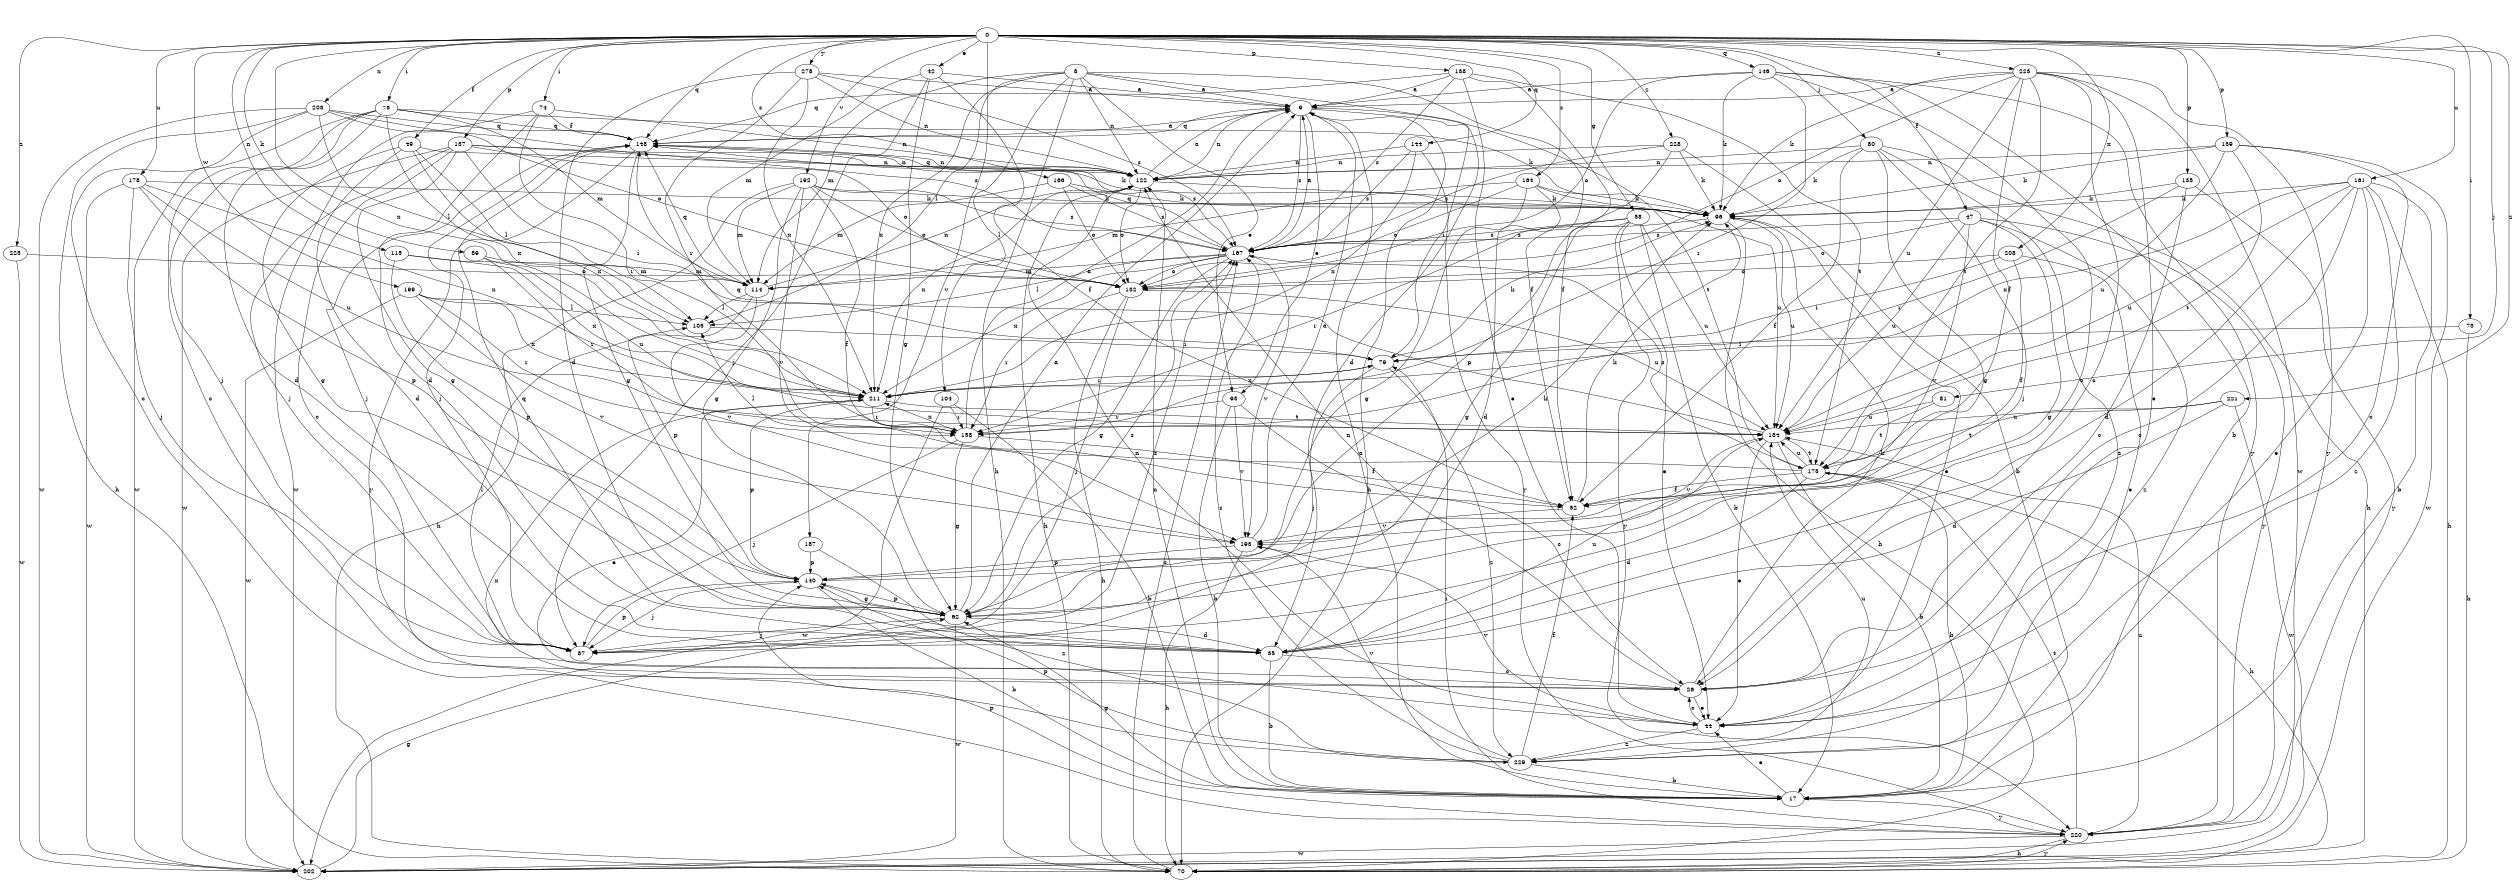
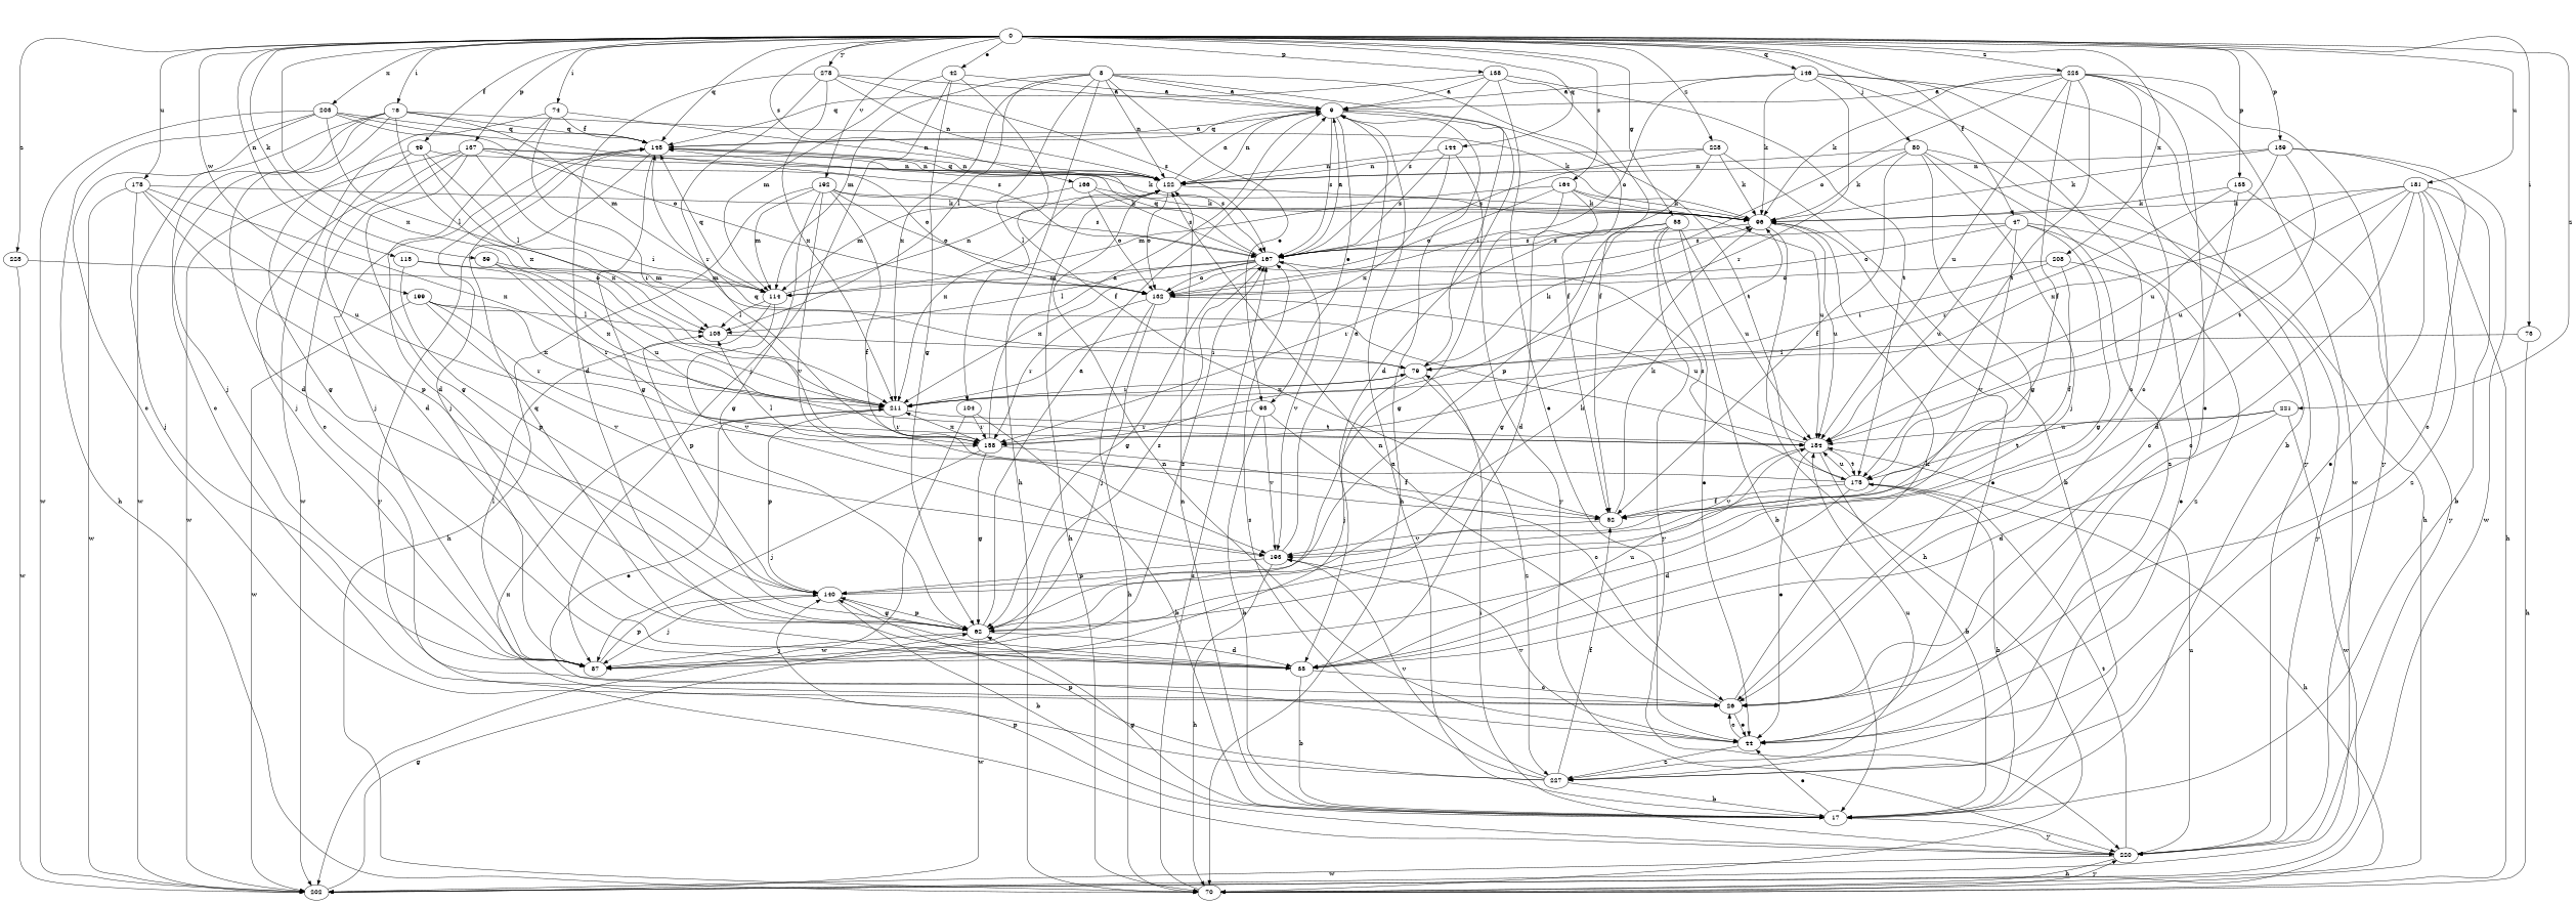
  strict digraph {
    0
    42
    47
    49
    58
    73
    74
    78
    80
-   81
    89
    115
    135
    137
    138
    139
    144
    146
    148
    164
    166
    178
-   181 [label=161]
-   187
+   181
    192
    199
    203
    208
    211
    n30 [label=278]
    221
    225
    n33 [label=223]
    228
    9
    52
    114
    62
    87
    167
    220
    184
    193
-   229
+   229 [label=227]
    132
    35
    105
    122
    17
    44
    158
    70
    79
    202
    26
    96
    175
    140
    8
    n60 [label=93]
    104
    0 -> 42 [label=e]
    0 -> 47 [label=f]
    0 -> 49 [label=f]
    0 -> 58 [label=g]
    0 -> 73 [label=i]
    0 -> 74 [label=i]
    0 -> 78 [label=i]
    0 -> 80 [label=j]
-   0 -> 81 [label=j]
    0 -> 89 [label=k]
    0 -> 115 [label=n]
    0 -> 135 [label=p]
    0 -> 137 [label=p]
    0 -> 138 [label=p]
    0 -> 139 [label=p]
    0 -> 144 [label=q]
    0 -> 146 [label=q]
    0 -> 148 [label=q]
    0 -> 164 [label=s]
    0 -> 166 [label=s]
    0 -> 178 [label=u]
    0 -> 181 [label=u]
-   0 -> 187 [label=v]
    0 -> 192 [label=v]
    0 -> 199 [label=w]
    0 -> 203 [label=x]
    0 -> 208 [label=x]
    0 -> 211 [label=x]
    0 -> n30 [label=y]
    0 -> 221 [label=z]
    0 -> 225 [label=z]
    0 -> n33 [label=z]
    0 -> 228 [label=z]
    42 -> 9 [label=a]
    42 -> 52 [label=f]
    42 -> 114 [label=m]
    42 -> 62 [label=g]
    42 -> 87 [label=j]
    47 -> 62 [label=g]
    47 -> 167 [label=s]
    47 -> 220 [label=y]
    47 -> 184 [label=u]
    47 -> 193 [label=v]
    47 -> 229 [label=z]
    47 -> 132 [label=o]
    49 -> 211 [label=x]
    49 -> 62 [label=g]
    49 -> 35 [label=d]
    49 -> 105 [label=l]
    49 -> 122 [label=n]
    58 -> 62 [label=g]
    58 -> 167 [label=s]
    58 -> 220 [label=y]
    58 -> 184 [label=u]
    58 -> 17 [label=b]
    58 -> 44 [label=e]
    58 -> 158 [label=r]
    73 -> 70 [label=h]
    73 -> 79 [label=i]
    74 -> 148 [label=f]
    74 -> 35 [label=d]
    74 -> 122 [label=n]
    74 -> 158 [label=r]
    74 -> 202 [label=w]
    78 -> 148 [label=q]
    78 -> 211 [label=x]
    78 -> 114 [label=m]
    78 -> 87 [label=j]
    78 -> 35 [label=d]
    78 -> 202 [label=w]
    78 -> 26 [label=c]
    78 -> 96 [label=k]
    80 -> 52 [label=f]
    80 -> 62 [label=g]
    80 -> 87 [label=j]
    80 -> 229 [label=z]
    80 -> 122 [label=n]
    80 -> 70 [label=h]
    80 -> 96 [label=k]
-   81 -> 184 [label=u]
-   81 -> 175 [label=t]
    89 -> 114 [label=m]
    89 -> 184 [label=u]
    89 -> 158 [label=r]
    115 -> 211 [label=x]
    115 -> 114 [label=m]
    115 -> 140 [label=p]
    135 -> 220 [label=y]
    135 -> 158 [label=r]
    135 -> 26 [label=c]
    135 -> 96 [label=k]
    137 -> 62 [label=g]
    137 -> 87 [label=j]
    137 -> 132 [label=o]
    137 -> 122 [label=n]
    137 -> 79 [label=i]
    137 -> 202 [label=w]
    137 -> 26 [label=c]
    137 -> 96 [label=k]
    138 -> 148 [label=q]
    138 -> 9 [label=a]
    138 -> 52 [label=f]
    138 -> 167 [label=s]
    138 -> 44 [label=e]
    138 -> 175 [label=t]
    139 -> 184 [label=u]
    139 -> 122 [label=n]
    139 -> 202 [label=w]
    139 -> 26 [label=c]
    139 -> 96 [label=k]
    139 -> 175 [label=t]
    144 -> 211 [label=x]
    144 -> 167 [label=s]
    144 -> 220 [label=y]
    144 -> 122 [label=n]
    146 -> 9 [label=a]
    146 -> 220 [label=y]
    146 -> 132 [label=o]
    146 -> 17 [label=b]
    146 -> 158 [label=r]
    146 -> 26 [label=c]
    146 -> 96 [label=k]
    148 -> 9 [label=a]
    148 -> 62 [label=g]
    148 -> 87 [label=j]
    148 -> 167 [label=s]
    148 -> 220 [label=y]
    148 -> 122 [label=n]
    164 -> 114 [label=m]
    164 -> 62 [label=g]
    164 -> 184 [label=u]
    164 -> 132 [label=o]
    164 -> 35 [label=d]
    164 -> 96 [label=k]
    166 -> 114 [label=m]
    166 -> 167 [label=s]
    166 -> 132 [label=o]
    166 -> 96 [label=k]
    178 -> 211 [label=x]
    178 -> 87 [label=j]
    178 -> 184 [label=u]
    178 -> 202 [label=w]
    178 -> 96 [label=k]
    178 -> 140 [label=p]
    181 -> 211 [label=x]
    181 -> 184 [label=u]
    181 -> 229 [label=z]
    181 -> 35 [label=d]
    181 -> 17 [label=b]
    181 -> 44 [label=e]
    181 -> 70 [label=h]
    181 -> 26 [label=c]
    181 -> 96 [label=k]
-   187 -> 229 [label=z]
-   187 -> 140 [label=p]
    192 -> 52 [label=f]
    192 -> 114 [label=m]
    192 -> 62 [label=g]
    192 -> 167 [label=s]
    192 -> 193 [label=v]
    192 -> 132 [label=o]
    192 -> 70 [label=h]
    192 -> 96 [label=k]
    199 -> 211 [label=x]
    199 -> 193 [label=v]
    199 -> 105 [label=l]
    199 -> 158 [label=r]
    199 -> 202 [label=w]
    203 -> 148 [label=q]
    203 -> 167 [label=s]
    203 -> 132 [label=o]
    203 -> 105 [label=l]
    203 -> 70 [label=h]
    203 -> 202 [label=w]
    203 -> 26 [label=c]
    208 -> 52 [label=f]
    208 -> 132 [label=o]
    208 -> 44 [label=e]
    208 -> 79 [label=i]
    211 -> 184 [label=t]
    211 -> 44 [label=e]
    211 -> 158 [label=r]
    211 -> 79 [label=i]
    211 -> 140 [label=p]
    n30 -> 211 [label=x]
    n30 -> 9 [label=a]
    n30 -> 167 [label=s]
    n30 -> 35 [label=d]
    n30 -> 122 [label=n]
    n30 -> 158 [label=r]
    221 -> 184 [label=u]
    221 -> 35 [label=d]
    221 -> 202 [label=w]
    221 -> 175 [label=t]
    225 -> 132 [label=o]
    225 -> 202 [label=w]
    n33 -> 9 [label=a]
    n33 -> 52 [label=f]
    n33 -> 220 [label=y]
    n33 -> 184 [label=u]
    n33 -> 132 [label=o]
    n33 -> 44 [label=e]
    n33 -> 202 [label=w]
    n33 -> 26 [label=c]
    n33 -> 96 [label=k]
    n33 -> 175 [label=t]
    228 -> 167 [label=s]
    228 -> 122 [label=n]
    228 -> 17 [label=b]
    228 -> 96 [label=k]
    228 -> 140 [label=p]
    9 -> 148 [label=q]
    9 -> 167 [label=s]
    9 -> 122 [label=n]
    9 -> 70 [label=h]
    9 -> 79 [label=i]
    9 -> 175 [label=t]
    9 -> n60 [label=e]
    52 -> 193 [label=v]
    52 -> 96 [label=k]
    114 -> 148 [label=q]
    114 -> 193 [label=v]
    114 -> 105 [label=l]
    114 -> 122 [label=n]
    114 -> 140 [label=p]
    62 -> 9 [label=a]
    62 -> 87 [label=j]
    62 -> 167 [label=s]
    62 -> 35 [label=d]
    62 -> 202 [label=w]
    62 -> 140 [label=p]
    87 -> 148 [label=j]
    87 -> 167 [label=s]
    87 -> 105 [label=l]
    87 -> 140 [label=p]
    167 -> 148 [label=q]
    167 -> 211 [label=x]
    167 -> 9 [label=a]
    167 -> 114 [label=m]
    167 -> 62 [label=g]
    167 -> 193 [label=v]
    167 -> 132 [label=o]
    167 -> 105 [label=l]
    220 -> 184 [label=u]
    220 -> 70 [label=h]
    220 -> 79 [label=i]
    220 -> 202 [label=w]
    220 -> 175 [label=t]
    220 -> 140 [label=p]
    184 -> 148 [label=q]
    184 -> 193 [label=v]
    184 -> 17 [label=b]
    184 -> 44 [label=e]
    184 -> 175 [label=t]
    193 -> 9 [label=a]
    193 -> 70 [label=h]
    193 -> 140 [label=p]
    229 -> 211 [label=x]
    229 -> 52 [label=f]
    229 -> 167 [label=s]
    229 -> 184 [label=u]
    229 -> 193 [label=v]
    229 -> 17 [label=b]
    229 -> 140 [label=p]
    132 -> 87 [label=j]
    132 -> 184 [label=u]
    132 -> 158 [label=r]
    132 -> 70 [label=h]
    35 -> 148 [label=q]
    35 -> 184 [label=u]
    35 -> 17 [label=b]
    35 -> 26 [label=c]
    105 -> 79 [label=i]
    122 -> 148 [label=q]
    122 -> 211 [label=x]
    122 -> 9 [label=a]
    122 -> 132 [label=o]
    122 -> 70 [label=h]
    122 -> 96 [label=k]
    17 -> 9 [label=a]
    17 -> 62 [label=g]
    17 -> 220 [label=y]
    17 -> 122 [label=n]
    17 -> 44 [label=e]
    44 -> 193 [label=v]
    44 -> 229 [label=z]
    44 -> 122 [label=n]
    44 -> 26 [label=c]
    158 -> 211 [label=x]
    158 -> 9 [label=a]
    158 -> 52 [label=f]
    158 -> 62 [label=g]
    158 -> 87 [label=j]
    70 -> 167 [label=s]
    70 -> 220 [label=y]
    79 -> 211 [label=x]
    79 -> 87 [label=j]
    79 -> 229 [label=z]
    79 -> 96 [label=k]
    202 -> 62 [label=g]
    26 -> 122 [label=n]
    26 -> 44 [label=e]
    26 -> 96 [label=k]
    96 -> 167 [label=s]
    96 -> 184 [label=u]
    96 -> 44 [label=e]
    96 -> 70 [label=h]
    175 -> 52 [label=f]
    175 -> 167 [label=s]
    175 -> 184 [label=u]
    175 -> 35 [label=d]
    175 -> 105 [label=l]
    175 -> 17 [label=b]
    175 -> 70 [label=h]
    140 -> 62 [label=g]
    140 -> 87 [label=j]
    140 -> 17 [label=b]
    140 -> 96 [label=k]
    8 -> 211 [label=x]
    8 -> 9 [label=a]
    8 -> 52 [label=f]
    8 -> 114 [label=m]
    8 -> 35 [label=d]
    8 -> 105 [label=l]
    8 -> 122 [label=n]
    8 -> 70 [label=h]
    8 -> n60 [label=e]
    8 -> 104 [label=l]
    n60 -> 193 [label=v]
    n60 -> 17 [label=b]
    n60 -> 158 [label=r]
    n60 -> 26 [label=c]
    104 -> 17 [label=b]
    104 -> 158 [label=r]
    104 -> 202 [label=w]
  }
